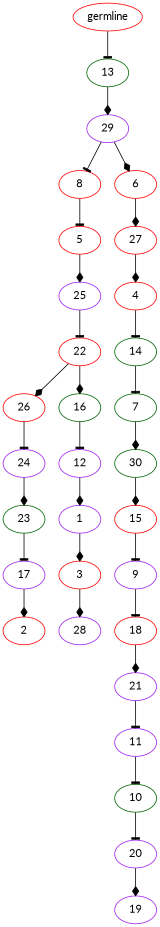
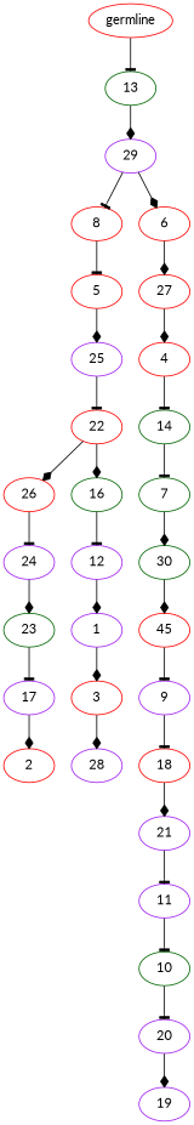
  digraph {
    fontname=Lato
    node [color=red fontname=Lato]
    edge [arrowhead=diamond fontname=Lato]
    n1 [label=germline]
    n2 [color=darkgreen label=13]
    n3 [color=purple label=29]
    n4 [label=8]
    n5 [label=6]
    n6 [label=5]
    n7 [label=27]
    n8 [color=purple label=25]
    n9 [label=22]
    n10 [label=26]
    n11 [color=darkgreen label=16]
    n12 [color=purple label=24]
    n13 [color=purple label=12]
    n14 [color=darkgreen label=23]
    n15 [color=purple label=17]
    n16 [label=2]
    n17 [color=purple label=1]
    n18 [label=3]
    n19 [color=purple label=28]
    n20 [label=4]
    n21 [color=darkgreen label=14]
    n22 [color=darkgreen label=7]
    n23 [color=darkgreen label=30]
-   n24 [label=15]
+   n24 [label=45]
    n25 [color=purple label=9]
    n26 [label=18]
    n27 [color=purple label=21]
    n28 [color=purple label=11]
    n29 [color=darkgreen label=10]
    n30 [color=purple label=20]
    n31 [color=purple label=19]
    n1 -> n2 [arrowhead=tee]
    n2 -> n3
    n3 -> n4 [arrowhead=tee]
    n3 -> n5
    n4 -> n6 [arrowhead=tee]
    n5 -> n7
    n6 -> n8
    n7 -> n20
    n8 -> n9 [arrowhead=tee]
    n9 -> n10
    n9 -> n11
    n10 -> n12 [arrowhead=tee]
    n11 -> n13 [arrowhead=tee]
    n12 -> n14
    n13 -> n17
    n14 -> n15 [arrowhead=tee]
    n15 -> n16
    n17 -> n18
    n18 -> n19
    n20 -> n21 [arrowhead=tee]
    n21 -> n22 [arrowhead=tee]
    n22 -> n23
    n23 -> n24
    n24 -> n25 [arrowhead=tee]
    n25 -> n26 [arrowhead=tee]
    n26 -> n27
    n27 -> n28 [arrowhead=tee]
    n28 -> n29 [arrowhead=tee]
    n29 -> n30 [arrowhead=tee]
    n30 -> n31
  }
